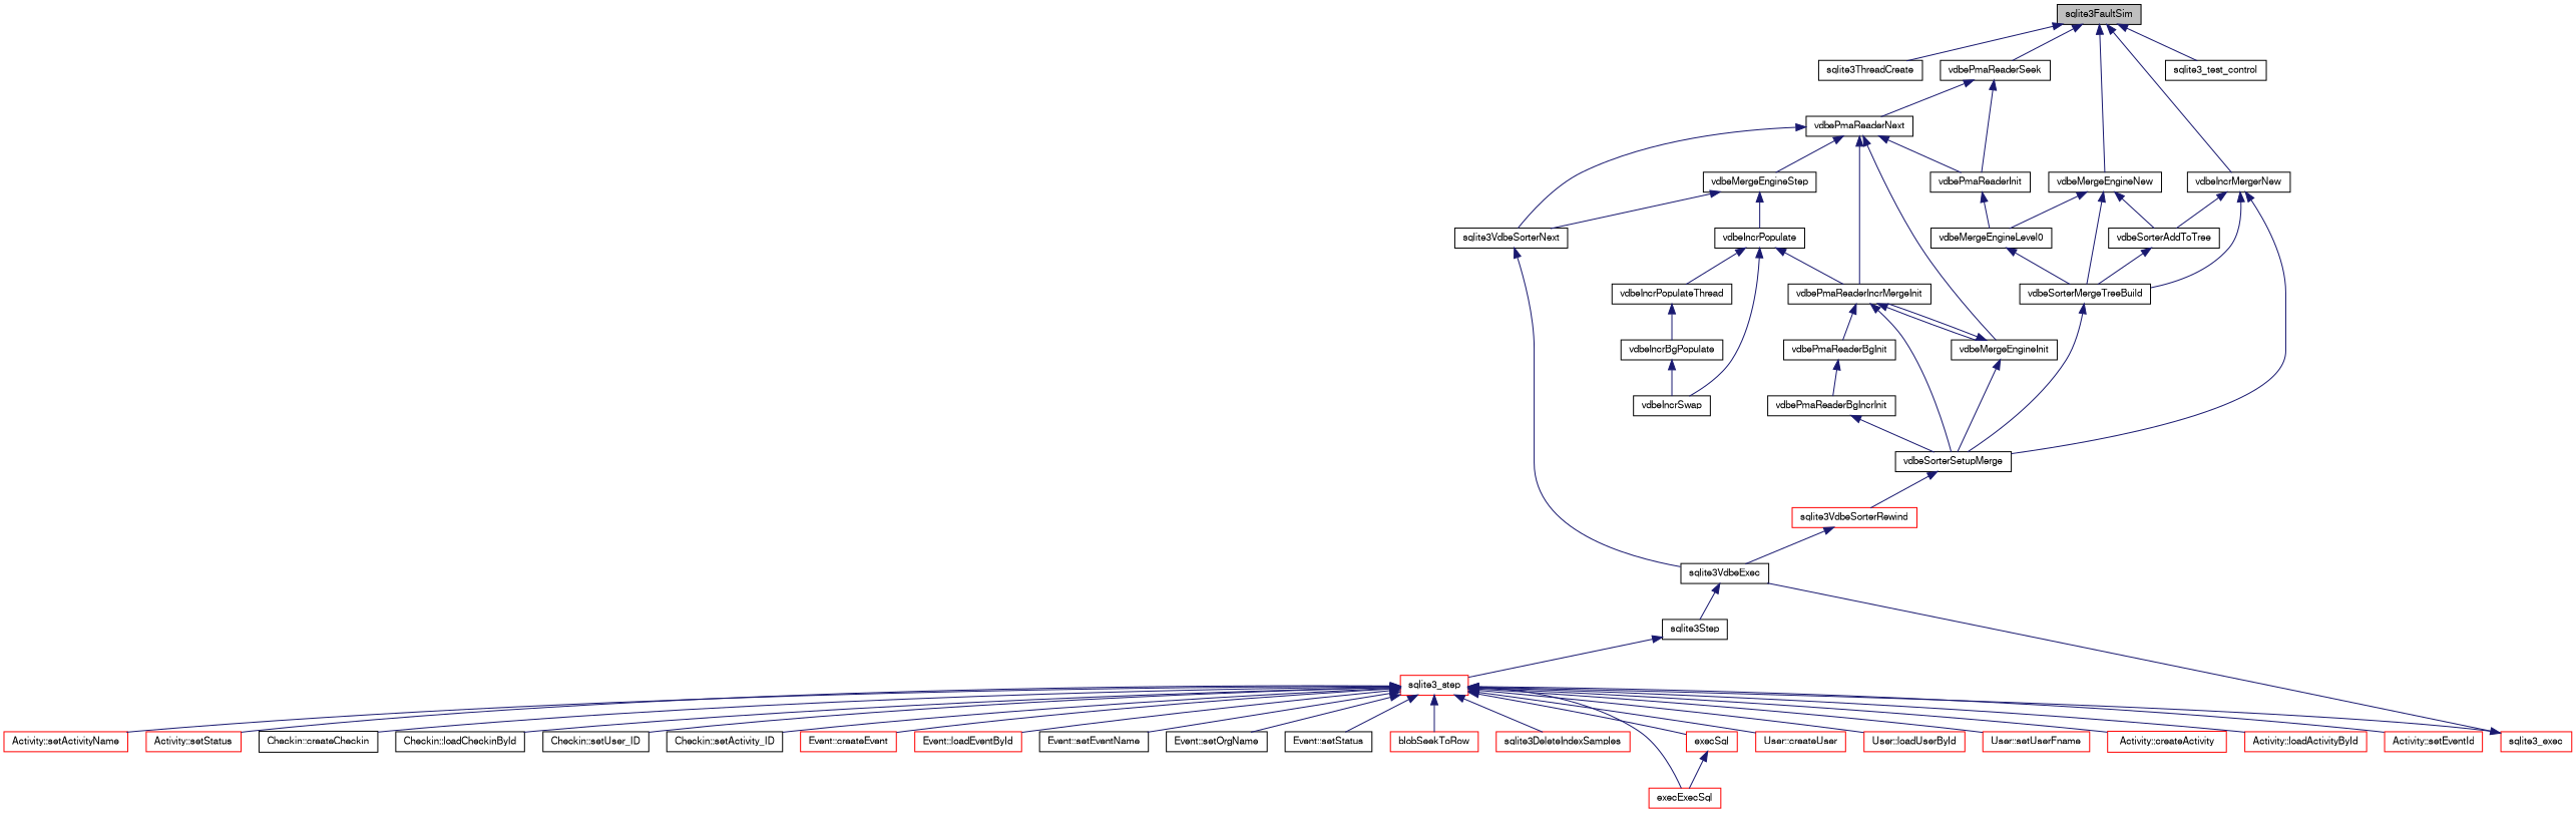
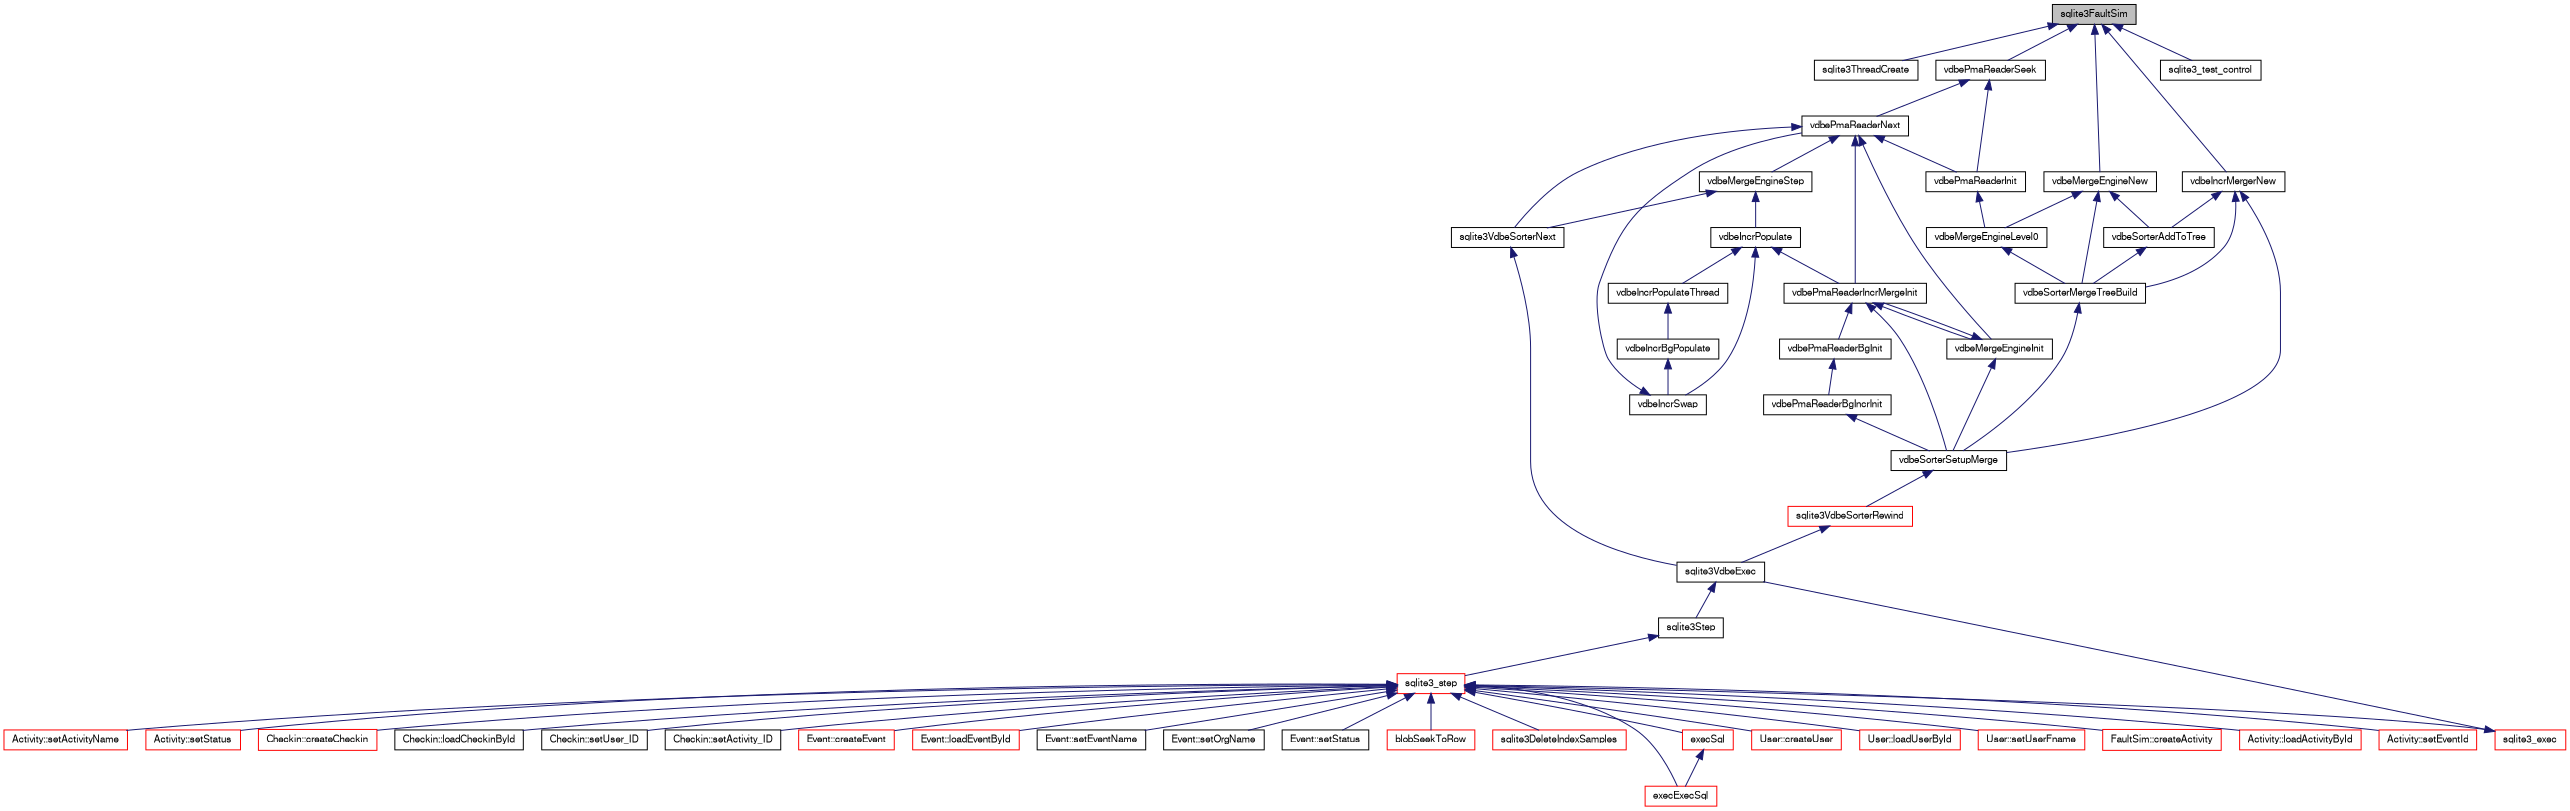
  digraph {
    rankdir=TB
    node [color=black fillcolor=white fontname=FreeSans fontsize=10 shape=record style=filled]
    edge [color=midnightblue dir=back fontname=FreeSans fontsize=10 labelfontname=FreeSans labelfontsize=10 style=solid]
    n1 [fillcolor=grey75 fontcolor=black height=0.2 label=sqlite3FaultSim width=0.4]
    n2 [height=0.2 label=sqlite3ThreadCreate width=0.4]
    n3 [height=0.2 label=vdbePmaReaderSeek width=0.4]
    n4 [height=0.2 label=vdbeMergeEngineNew width=0.4]
    n5 [height=0.2 label=vdbeIncrMergerNew width=0.4]
    n6 [height=0.2 label=sqlite3_test_control width=0.4]
    n7 [height=0.2 label=vdbePmaReaderNext width=0.4]
    n8 [height=0.2 label=vdbePmaReaderInit width=0.4]
    n9 [height=0.2 label=vdbeMergeEngineLevel0 width=0.4]
    n10 [height=0.2 label=vdbeSorterMergeTreeBuild width=0.4]
    n11 [height=0.2 label=vdbeSorterAddToTree width=0.4]
    n12 [height=0.2 label=vdbeSorterSetupMerge width=0.4]
    n13 [height=0.2 label=vdbeMergeEngineStep width=0.4]
    n14 [height=0.2 label=vdbePmaReaderIncrMergeInit width=0.4]
    n15 [height=0.2 label=vdbeMergeEngineInit width=0.4]
    n16 [height=0.2 label=sqlite3VdbeSorterNext width=0.4]
    n17 [height=0.2 label=vdbeIncrPopulate width=0.4]
    n18 [height=0.2 label=vdbePmaReaderBgInit width=0.4]
    n19 [height=0.2 label=sqlite3VdbeExec width=0.4]
    n20 [color=red height=0.2 label=sqlite3VdbeSorterRewind width=0.4]
    n21 [height=0.2 label=sqlite3Step width=0.4]
    n22 [color=red height=0.2 label=sqlite3_step width=0.4]
-   n23 [color=red height=0.2 label="Activity::createActivity" width=0.4]
+   n23 [color=red height=0.2 label="FaultSim::createActivity" width=0.4]
    n24 [color=red height=0.2 label="Activity::loadActivityById" width=0.4]
    n25 [color=red height=0.2 label="Activity::setEventId" width=0.4]
    n26 [color=red height=0.2 label="Activity::setActivityName" width=0.4]
    n27 [color=red height=0.2 label="Activity::setStatus" width=0.4]
-   n28 [height=0.2 label="Checkin::createCheckin" width=0.4]
+   n28 [color=red height=0.2 label="Checkin::createCheckin" width=0.4]
    n29 [height=0.2 label="Checkin::loadCheckinById" width=0.4]
    n30 [height=0.2 label="Checkin::setUser_ID" width=0.4]
    n31 [height=0.2 label="Checkin::setActivity_ID" width=0.4]
    n32 [color=red height=0.2 label="Event::createEvent" width=0.4]
    n33 [color=red height=0.2 label="Event::loadEventById" width=0.4]
    n34 [height=0.2 label="Event::setEventName" width=0.4]
    n35 [height=0.2 label="Event::setOrgName" width=0.4]
    n36 [height=0.2 label="Event::setStatus" width=0.4]
    n37 [color=red height=0.2 label=blobSeekToRow width=0.4]
    n38 [color=red height=0.2 label=sqlite3DeleteIndexSamples width=0.4]
    n39 [color=red height=0.2 label=sqlite3_exec width=0.4]
    n40 [color=red height=0.2 label=execSql width=0.4]
    n41 [color=red height=0.2 label=execExecSql width=0.4]
    n42 [color=red height=0.2 label="User::createUser" width=0.4]
    n43 [color=red height=0.2 label="User::loadUserById" width=0.4]
    n44 [color=red height=0.2 label="User::setUserFname" width=0.4]
    n45 [height=0.2 label=vdbeIncrPopulateThread width=0.4]
    n46 [height=0.2 label=vdbeIncrSwap width=0.4]
    n47 [height=0.2 label=vdbeIncrBgPopulate width=0.4]
    n48 [height=0.2 label=vdbePmaReaderBgIncrInit width=0.4]
    n1 -> n2
    n1 -> n3
    n1 -> n4
    n1 -> n5
    n1 -> n6
    n3 -> n7
    n3 -> n8
    n4 -> n9
    n4 -> n10
    n4 -> n11
    n5 -> n10
    n5 -> n11
    n5 -> n12
    n7 -> n8
    n7 -> n13
    n7 -> n14
    n7 -> n15
    n7 -> n16
    n8 -> n9
    n9 -> n10
    n10 -> n12
    n11 -> n10
    n12 -> n20
    n13 -> n16
    n13 -> n17
    n14 -> n12
    n14 -> n15
    n14 -> n18
    n15 -> n12
    n15 -> n14
    n16 -> n19
    n17 -> n14
    n17 -> n45
    n17 -> n46
    n18 -> n48
    n19 -> n21
    n20 -> n19
    n21 -> n22
    n22 -> n23
    n22 -> n24
    n22 -> n25
    n22 -> n26
    n22 -> n27
    n22 -> n28
    n22 -> n29
    n22 -> n30
    n22 -> n31
    n22 -> n32
    n22 -> n33
    n22 -> n34
    n22 -> n35
    n22 -> n36
    n22 -> n37
    n22 -> n38
    n22 -> n39
    n22 -> n40
    n22 -> n41
    n22 -> n42
    n22 -> n43
    n22 -> n44
    n39 -> n19
    n40 -> n41
    n45 -> n47
+   n46 -> n7
    n47 -> n46
    n48 -> n12
  }
